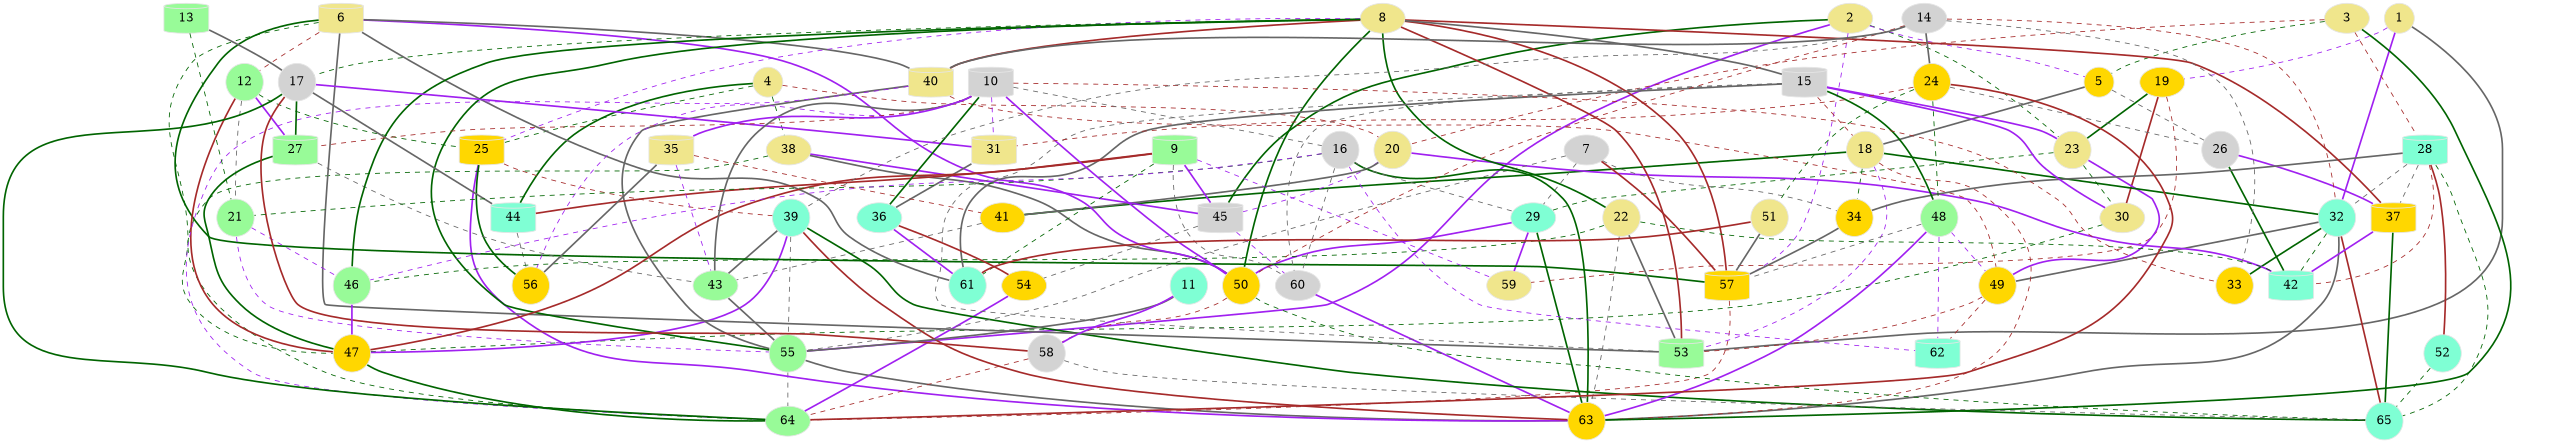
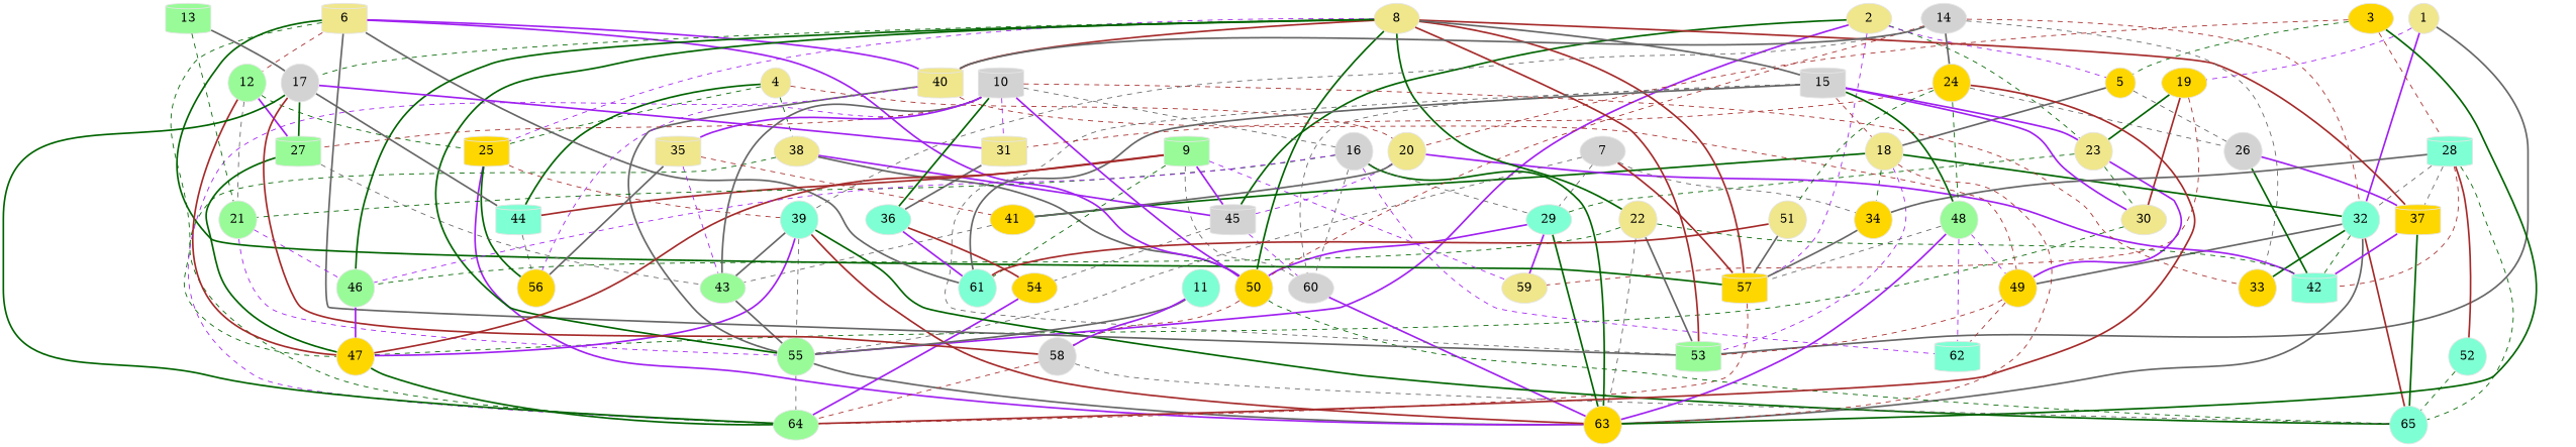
  graph {
    node [color=gray90 fillcolor=gold shape=circle style=filled]
    edge [color=gray40 style=bold weight=1.0]
    19 [shape=ellipse]
    1 [fillcolor=khaki]
    32 [fillcolor=aquamarine]
    53 [fillcolor=palegreen shape=cylinder]
    23 [fillcolor=khaki]
    59 [fillcolor=khaki shape=ellipse]
    30 [fillcolor=khaki shape=ellipse]
    63
    33
    42 [fillcolor=aquamarine shape=cylinder]
    49
    65 [fillcolor=aquamarine]
    2 [fillcolor=khaki shape=ellipse]
    5
    45 [fillcolor=lightgrey shape=cylinder]
    55 [fillcolor=palegreen]
    57 [shape=cylinder]
    18 [fillcolor=khaki]
    26 [fillcolor=lightgrey]
    29 [fillcolor=aquamarine shape=ellipse]
    60 [fillcolor=lightgrey shape=ellipse]
    54 [shape=ellipse]
    64 [fillcolor=palegreen shape=ellipse]
-   3 [fillcolor=khaki shape=ellipse]
+   3 [shape=ellipse]
    20 [fillcolor=khaki]
    28 [fillcolor=aquamarine shape=cylinder]
    41 [shape=ellipse]
    34
    37 [shape=cylinder]
    52 [fillcolor=aquamarine]
    4 [fillcolor=khaki]
    25 [shape=cylinder]
    38 [fillcolor=khaki shape=ellipse]
    44 [fillcolor=aquamarine shape=cylinder]
    56
    39 [fillcolor=aquamarine]
    50
    6 [fillcolor=khaki shape=cylinder]
    12 [fillcolor=palegreen]
    40 [fillcolor=khaki shape=cylinder]
    47
    61 [fillcolor=aquamarine]
    27 [fillcolor=palegreen shape=cylinder]
    21 [fillcolor=palegreen]
    58 [fillcolor=lightgrey]
    7 [fillcolor=lightgrey shape=ellipse]
    43 [fillcolor=palegreen shape=ellipse]
    8 [fillcolor=khaki shape=ellipse]
    15 [fillcolor=lightgrey shape=cylinder]
    17 [fillcolor=lightgrey]
    22 [fillcolor=khaki]
    46 [fillcolor=palegreen]
    48 [fillcolor=palegreen]
    31 [fillcolor=khaki shape=cylinder]
    9 [fillcolor=palegreen shape=cylinder]
    10 [fillcolor=lightgrey shape=cylinder]
    16 [fillcolor=lightgrey]
    35 [fillcolor=khaki shape=cylinder]
    36 [fillcolor=aquamarine shape=ellipse]
    62 [fillcolor=aquamarine shape=cylinder]
    11 [fillcolor=aquamarine]
    13 [fillcolor=palegreen shape=cylinder]
    14 [fillcolor=lightgrey shape=ellipse]
    24
    51 [fillcolor=khaki]
    19 -- 23 [color=darkgreen]
    19 -- 59 [color=brown style=dashed]
    19 -- 30 [color=brown]
    1 -- 19 [color=purple style=dashed]
    1 -- 32 [color=purple]
    1 -- 53
    32 -- 63
    32 -- 33 [color=darkgreen weight=2.0]
    32 -- 42 [color=darkgreen style=dashed]
    32 -- 49
    32 -- 65 [color=brown]
    23 -- 30 [color=darkgreen style=dashed]
    23 -- 49 [color=purple]
    23 -- 29 [color=darkgreen style=dashed]
    30 -- 47 [color=darkgreen style=dashed weight=3.0]
    49 -- 53 [color=brown style=dashed]
    49 -- 62 [color=brown style=dashed]
    2 -- 23 [color=darkgreen style=dashed]
    2 -- 5 [color=purple style=dashed]
    2 -- 45 [color=darkgreen]
    2 -- 55 [color=purple]
    2 -- 57 [color=purple style=dashed]
    5 -- 18
    5 -- 26 [style=dashed]
    45 -- 60 [color=purple style=dashed]
    45 -- 54 [style=dashed]
    55 -- 63
    55 -- 64 [style=dashed]
    57 -- 64 [color=brown style=dashed]
    18 -- 32 [color=darkgreen]
    18 -- 53 [color=purple style=dashed]
    18 -- 63 [color=brown style=dashed]
    18 -- 41 [color=darkgreen]
    18 -- 34 [color=darkgreen style=dashed]
    26 -- 42 [color=darkgreen]
    26 -- 37 [color=purple]
    29 -- 59 [color=purple]
    29 -- 63 [color=darkgreen]
    29 -- 50 [color=purple]
    60 -- 63 [color=purple]
    54 -- 64 [color=purple]
    3 -- 63 [color=darkgreen]
    3 -- 5 [color=darkgreen style=dashed]
    3 -- 20 [color=brown style=dashed]
    3 -- 28 [color=brown style=dashed weight=2.0]
    20 -- 42 [color=purple]
    20 -- 45 [color=purple style=dashed weight=2.0]
    20 -- 41
    28 -- 32 [style=dashed]
    28 -- 42 [color=brown style=dashed]
    28 -- 65 [color=darkgreen style=dashed]
    28 -- 34
    28 -- 37 [style=dashed]
    28 -- 52 [color=brown]
    41 -- 43 [style=dashed]
    34 -- 57
    37 -- 42 [color=purple]
    37 -- 65 [color=darkgreen]
    52 -- 65 [color=darkgreen style=dashed weight=2.0]
    4 -- 20 [color=brown style=dashed]
    4 -- 25 [color=darkgreen style=dashed]
    4 -- 38 [color=darkgreen style=dashed]
    4 -- 44 [color=darkgreen]
    25 -- 63 [color=purple]
    25 -- 56 [color=darkgreen]
    25 -- 39 [color=brown style=dashed]
    38 -- 45 [color=purple]
    38 -- 64 [color=darkgreen style=dashed]
    38 -- 50
    44 -- 56 [style=dashed]
    39 -- 63 [color=brown]
    39 -- 65 [color=darkgreen]
    39 -- 55 [style=dashed]
    39 -- 47 [color=purple]
    39 -- 43
    50 -- 65 [color=darkgreen style=dashed]
    50 -- 58 [color=brown style=dashed]
    6 -- 53
    6 -- 57 [color=darkgreen]
    6 -- 50 [color=purple]
    6 -- 12 [color=brown style=dashed]
-   6 -- 40
+   6 -- 40 [color=purple]
    6 -- 47 [color=darkgreen style=dashed]
    6 -- 61
    12 -- 25 [color=darkgreen style=dashed]
    12 -- 47 [color=brown]
    12 -- 27 [color=purple]
    12 -- 21 [style=dashed]
    40 -- 49 [color=brown style=dashed]
    40 -- 55
    40 -- 64 [color=purple style=dashed]
    47 -- 64 [color=darkgreen]
    27 -- 47 [color=darkgreen]
    27 -- 43 [style=dashed]
    21 -- 55 [color=purple style=dashed]
    21 -- 46 [color=purple style=dashed]
    58 -- 65 [style=dashed]
    58 -- 64 [color=brown style=dashed]
    7 -- 55 [style=dashed]
    7 -- 57 [color=brown]
    7 -- 29 [style=dashed weight=2.0]
    7 -- 34 [style=dashed]
    43 -- 55
    8 -- 53 [color=brown]
    8 -- 55 [color=darkgreen]
    8 -- 57 [color=brown weight=3.0]
    8 -- 37 [color=brown weight=2.0]
    8 -- 25 [color=purple style=dashed]
    8 -- 50 [color=darkgreen]
    8 -- 40 [color=brown]
    8 -- 15
    8 -- 17 [color=darkgreen style=dashed]
    8 -- 22 [color=darkgreen]
    8 -- 46 [color=darkgreen weight=2.0]
    15 -- 53 [style=dashed]
    15 -- 23 [color=purple]
    15 -- 30 [color=purple]
    15 -- 18 [color=brown style=dashed]
    15 -- 60 [style=dashed]
    15 -- 61
    15 -- 48 [color=darkgreen]
    17 -- 64 [color=darkgreen]
    17 -- 44
    17 -- 27 [color=darkgreen]
    17 -- 58 [color=brown]
    17 -- 31 [color=purple]
    22 -- 53
    22 -- 63 [style=dashed]
    22 -- 42 [color=darkgreen style=dashed]
    22 -- 46 [color=darkgreen style=dashed]
    46 -- 47 [color=purple]
    48 -- 63 [color=purple]
    48 -- 49 [color=purple style=dashed]
    48 -- 57 [style=dashed]
    48 -- 62 [color=purple style=dashed]
    31 -- 36
    9 -- 59 [color=purple style=dashed]
    9 -- 45 [color=purple weight=2.0]
    9 -- 60 [style=dashed]
    9 -- 44 [color=brown]
    9 -- 47 [color=brown]
    9 -- 61 [color=darkgreen style=dashed]
    10 -- 33 [color=brown style=dashed]
    10 -- 56 [color=purple style=dashed]
    10 -- 50 [color=purple]
    10 -- 27 [color=brown style=dashed]
    10 -- 43
    10 -- 31 [color=purple style=dashed]
    10 -- 16 [style=dashed]
    10 -- 35 [color=purple]
    10 -- 36 [color=darkgreen]
    16 -- 63 [color=darkgreen]
    16 -- 29 [style=dashed]
    16 -- 60 [style=dashed weight=2.0]
    16 -- 21 [color=darkgreen style=dashed]
    16 -- 46 [color=purple style=dashed]
    16 -- 62 [color=purple style=dashed]
    35 -- 41 [color=brown style=dashed]
    35 -- 56
    35 -- 43 [color=purple style=dashed]
    36 -- 54 [color=brown]
    36 -- 61 [color=purple]
    11 -- 55
    11 -- 58 [color=purple]
    13 -- 21 [color=darkgreen style=dashed]
    13 -- 17
    14 -- 32 [color=brown style=dashed]
    14 -- 33 [style=dashed]
    14 -- 39 [style=dashed]
    14 -- 50 [color=brown style=dashed]
    14 -- 40
    14 -- 24
    24 -- 26 [style=dashed]
    24 -- 64 [color=brown]
    24 -- 48 [color=darkgreen style=dashed]
    24 -- 31 [color=brown style=dashed]
    24 -- 51 [color=darkgreen style=dashed]
    51 -- 57
    51 -- 61 [color=brown]
  }
